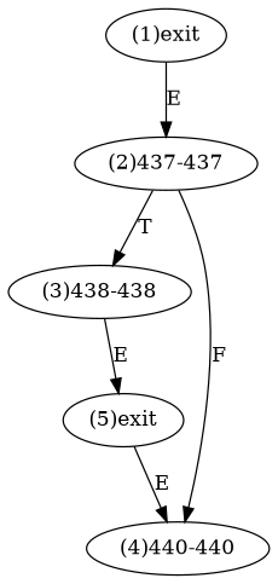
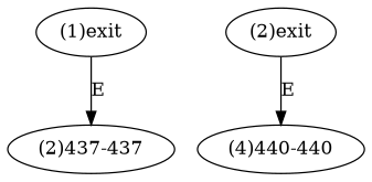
  digraph {
    n1 [label="(1)exit"]
    n2 [label="(2)437-437"]
-   n3 [label="(3)438-438"]
    n4 [label="(4)440-440"]
-   n5 [label="(5)exit"]
+   n5 [label="(2)exit"]
    n1 -> n2 [label=E]
-   n2 -> n3 [label=T]
-   n2 -> n4 [label=F]
-   n3 -> n5 [label=E]
    n5 -> n4 [label=E]
  }
